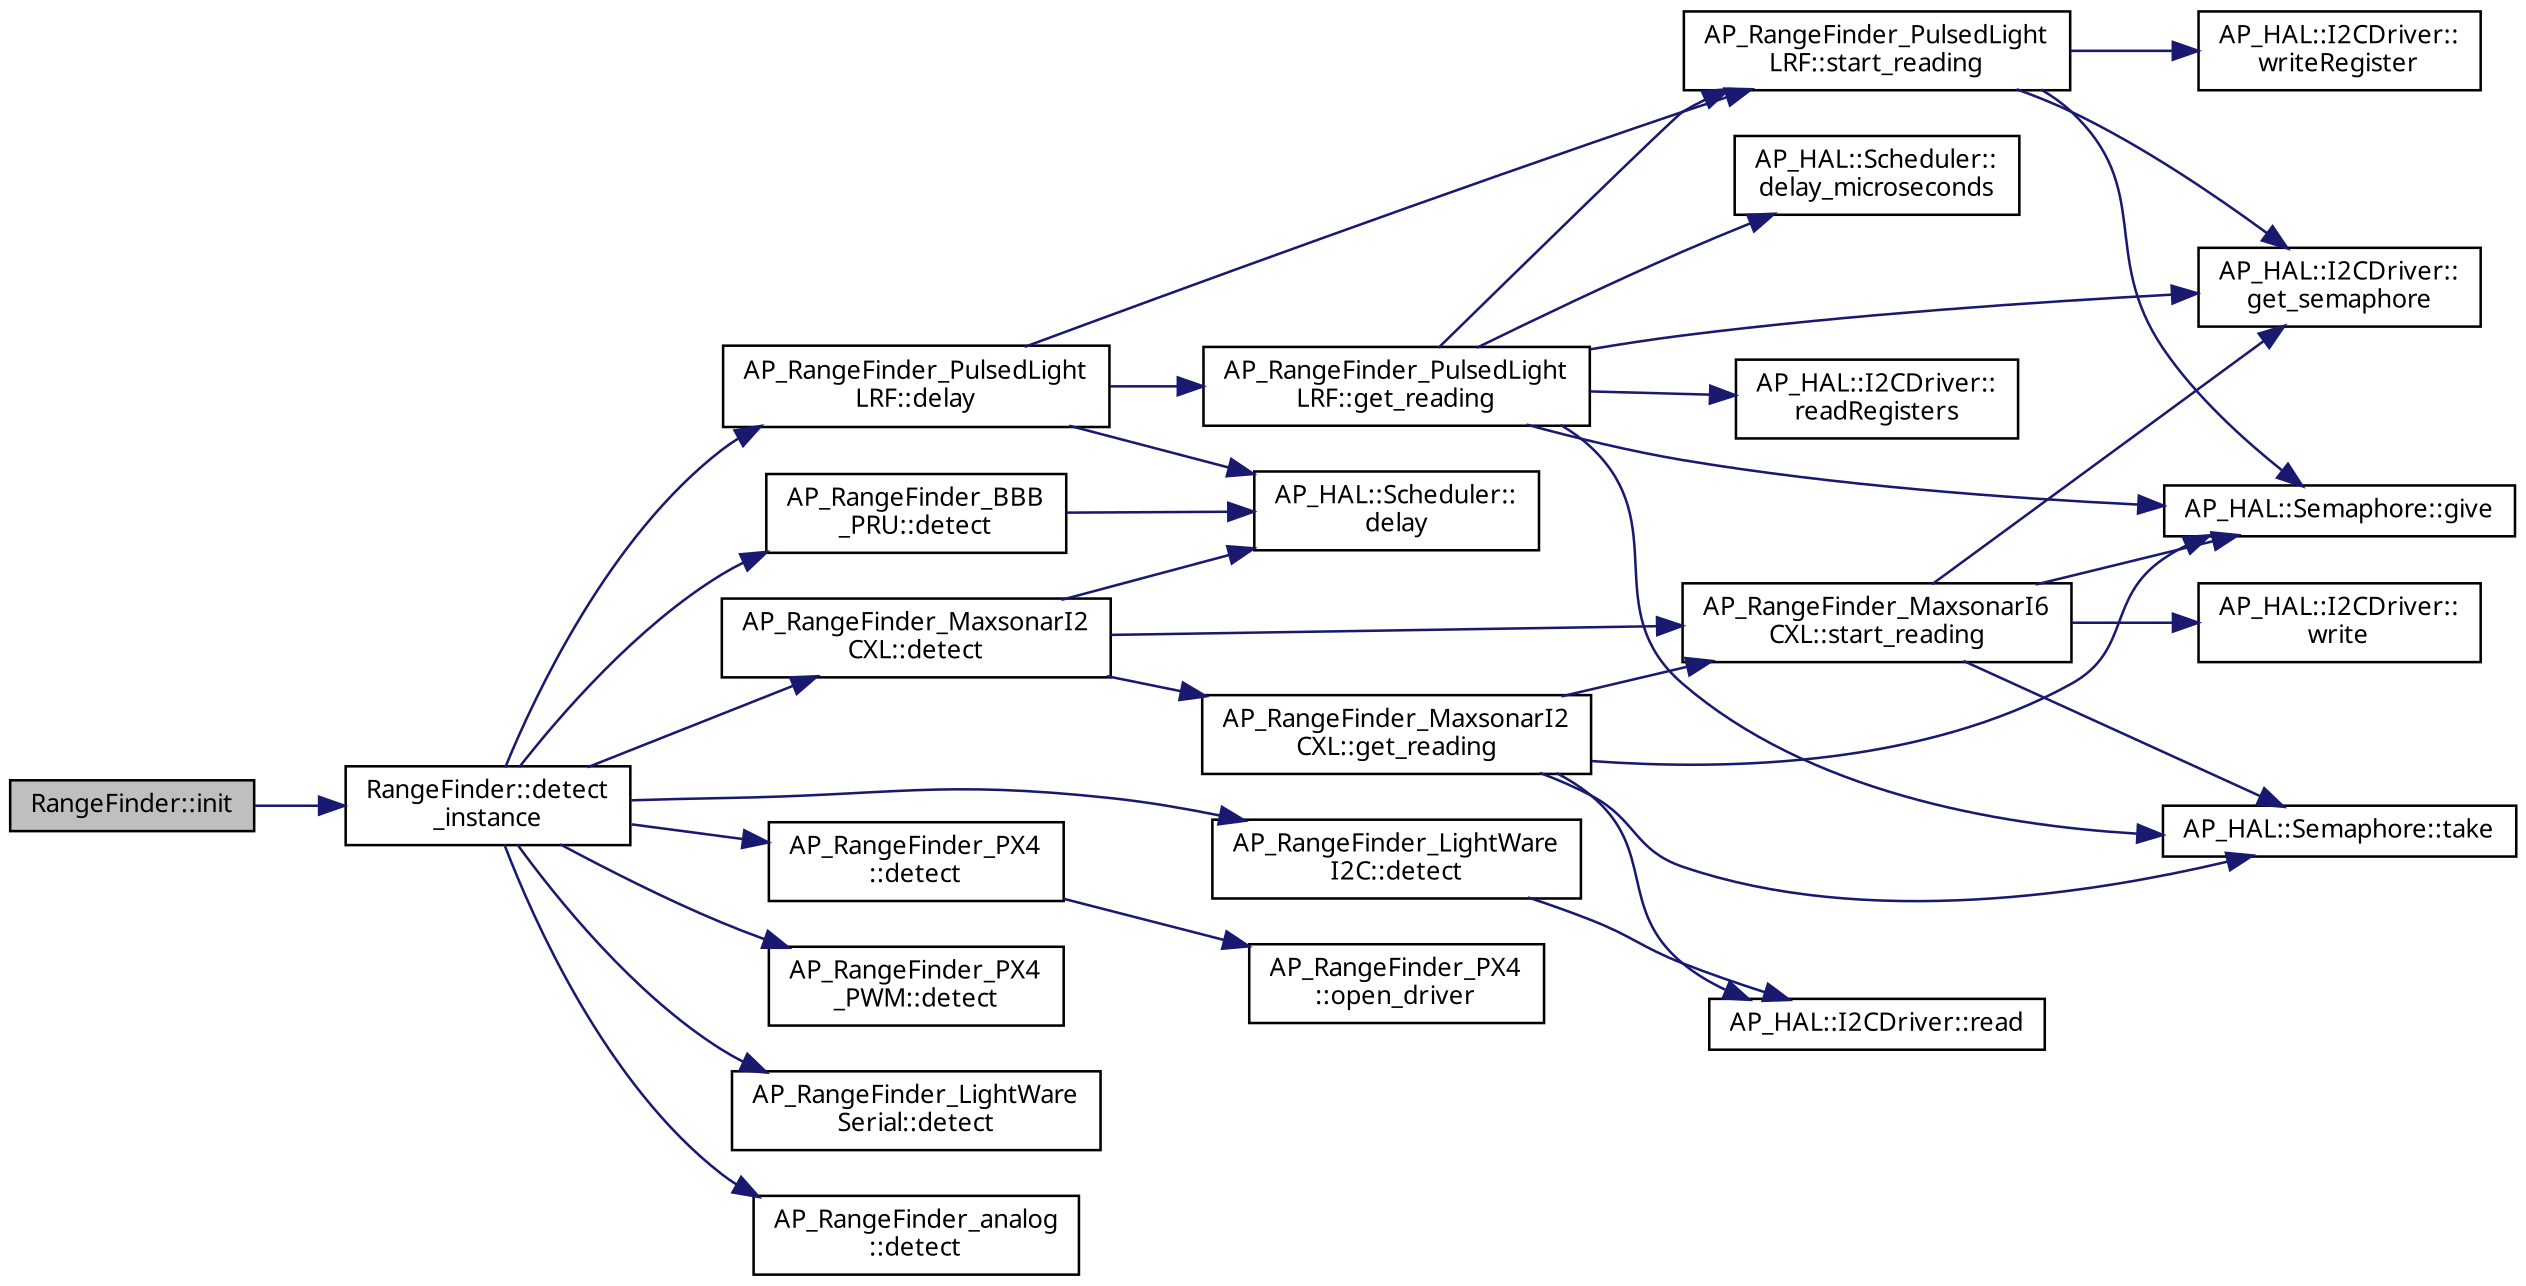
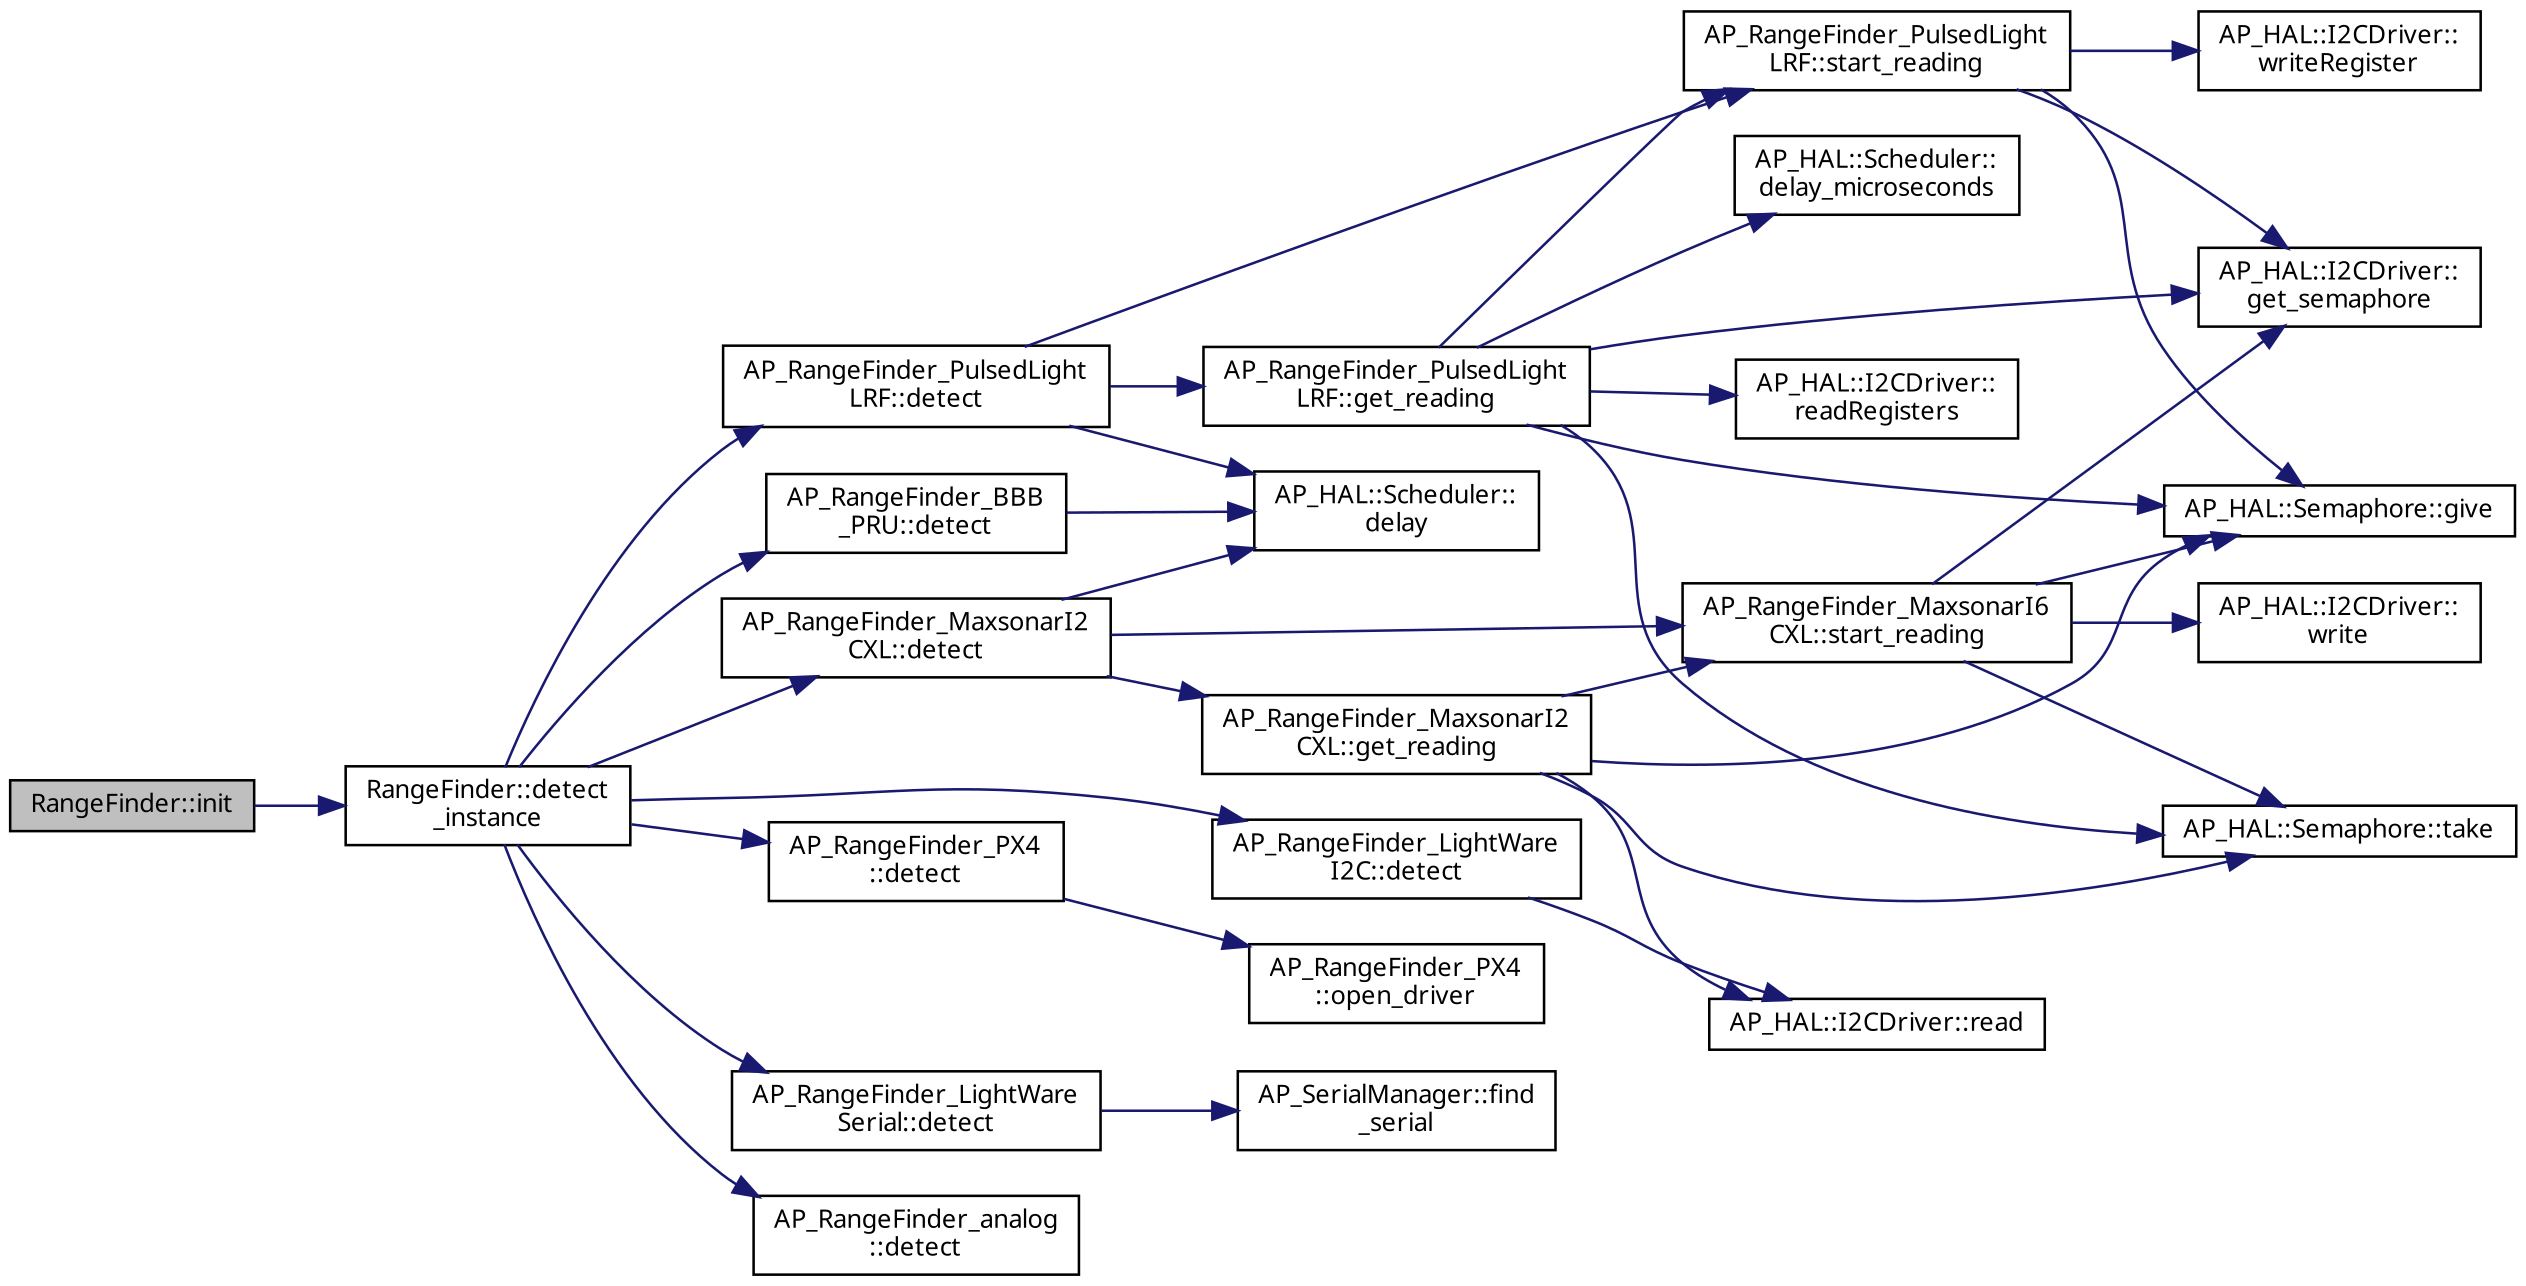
  digraph {
    fontname="Noto Sans"
    rankdir=LR
    node [color=black fillcolor=white fontname="Noto Sans" fontsize=10 shape=record style=filled]
    edge [color=midnightblue fontname="Noto Sans" fontsize=10 labelfontname=Helvetica labelfontsize=10 style=solid]
    n1 [fillcolor=grey75 fontcolor=black height=0.2 label="RangeFinder::init" width=0.4]
    n2 [height=0.2 label="RangeFinder::detect\l_instance" width=0.4]
-   n3 [height=0.2 label="AP_RangeFinder_PulsedLight\lLRF::delay" width=0.4]
+   n3 [height=0.2 label="AP_RangeFinder_PulsedLight\lLRF::detect" width=0.4]
    n4 [height=0.2 label="AP_RangeFinder_MaxsonarI2\lCXL::detect" width=0.4]
    n5 [height=0.2 label="AP_RangeFinder_LightWare\lI2C::detect" width=0.4]
    n6 [height=0.2 label="AP_RangeFinder_PX4\l::detect" width=0.4]
-   n7 [height=0.2 label="AP_RangeFinder_PX4\l_PWM::detect" width=0.4]
    n8 [height=0.2 label="AP_RangeFinder_BBB\l_PRU::detect" width=0.4]
    n9 [height=0.2 label="AP_RangeFinder_LightWare\lSerial::detect" width=0.4]
    n10 [height=0.2 label="AP_RangeFinder_analog\l::detect" width=0.4]
    n11 [height=0.2 label="AP_RangeFinder_PulsedLight\lLRF::start_reading" width=0.4]
    n12 [height=0.2 label="AP_HAL::Scheduler::\ldelay" width=0.4]
    n13 [height=0.2 label="AP_RangeFinder_PulsedLight\lLRF::get_reading" width=0.4]
    n14 [height=0.2 label="AP_RangeFinder_MaxsonarI6\lCXL::start_reading" width=0.4]
    n15 [height=0.2 label="AP_RangeFinder_MaxsonarI2\lCXL::get_reading" width=0.4]
    n16 [height=0.2 label="AP_HAL::I2CDriver::read" width=0.4]
    n17 [height=0.2 label="AP_RangeFinder_PX4\l::open_driver" width=0.4]
+   n18 [height=0.2 label="AP_SerialManager::find\l_serial" width=0.4]
    n19 [height=0.2 label="AP_HAL::I2CDriver::\lget_semaphore" width=0.4]
    n20 [height=0.2 label="AP_HAL::I2CDriver::\lwriteRegister" width=0.4]
    n21 [height=0.2 label="AP_HAL::Semaphore::give" width=0.4]
    n22 [height=0.2 label="AP_HAL::Semaphore::take" width=0.4]
    n23 [height=0.2 label="AP_HAL::I2CDriver::\lreadRegisters" width=0.4]
    n24 [height=0.2 label="AP_HAL::Scheduler::\ldelay_microseconds" width=0.4]
    n25 [height=0.2 label="AP_HAL::I2CDriver::\lwrite" width=0.4]
    n1 -> n2
    n2 -> n3
    n2 -> n4
    n2 -> n5
    n2 -> n6
-   n2 -> n7
    n2 -> n8
    n2 -> n9
    n2 -> n10
    n3 -> n11
    n3 -> n12
    n3 -> n13
    n4 -> n12
    n4 -> n14
    n4 -> n15
    n5 -> n16
    n6 -> n17
    n8 -> n12
+   n9 -> n18
    n11 -> n19
    n11 -> n20
    n11 -> n21
    n13 -> n11
    n13 -> n19
    n13 -> n21
    n13 -> n22
    n13 -> n23
    n13 -> n24
    n14 -> n19
    n14 -> n21
    n14 -> n22
    n14 -> n25
    n15 -> n14
    n15 -> n16
    n15 -> n21
    n15 -> n22
  }
